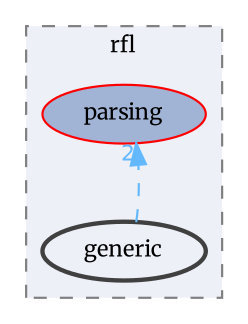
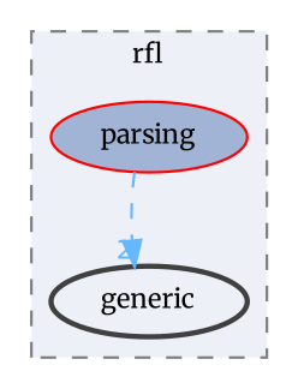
  digraph {
    compound=true
    fontname=Merriweather
    node [fontname=Merriweather fontsize=10 shape=ellipse]
    n1 [color=red fillcolor="#a2b4d6" height=0.2 label=parsing style=filled width=0.4]
    n2 [color=grey25 fillcolor="#edf0f7" height=0.2 label=generic style="filled,bold" width=0.4]
    subgraph cluster_1 {
      bgcolor="#edf0f7"
      fontsize=10
      label=rfl
      pencolor=grey50
      style="filled,dashed"
      n1
      n2
    }
-   n2 -> n1 [color=steelblue1 fontcolor=steelblue1 fontname=Merriweather fontsize=10 headlabel=2 labeldistance=1.5 labelfontname=Helvetica labelfontsize=10 style=dashed]
+   n1 -> n2 [color=steelblue1 fontcolor=steelblue1 fontname=Merriweather fontsize=10 headlabel=2 labeldistance=1.5 labelfontname=Helvetica labelfontsize=10 style=dashed]
  }
